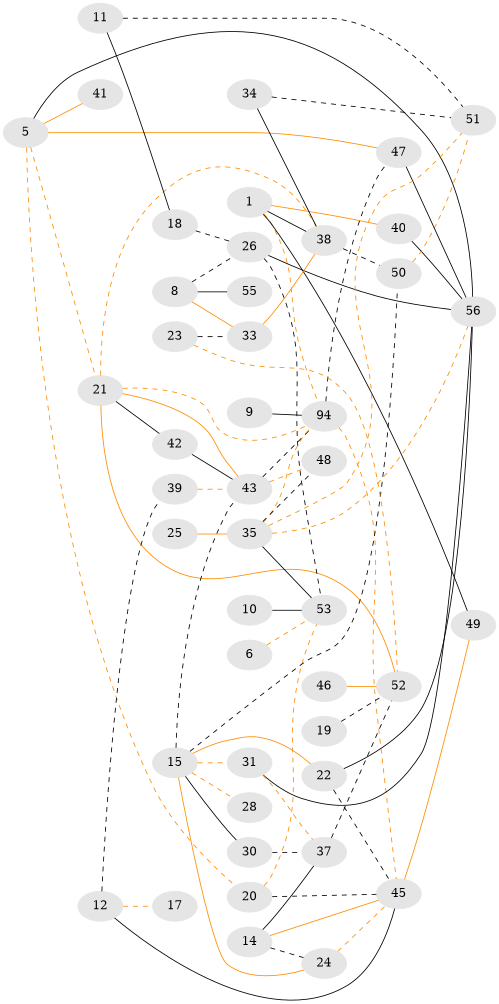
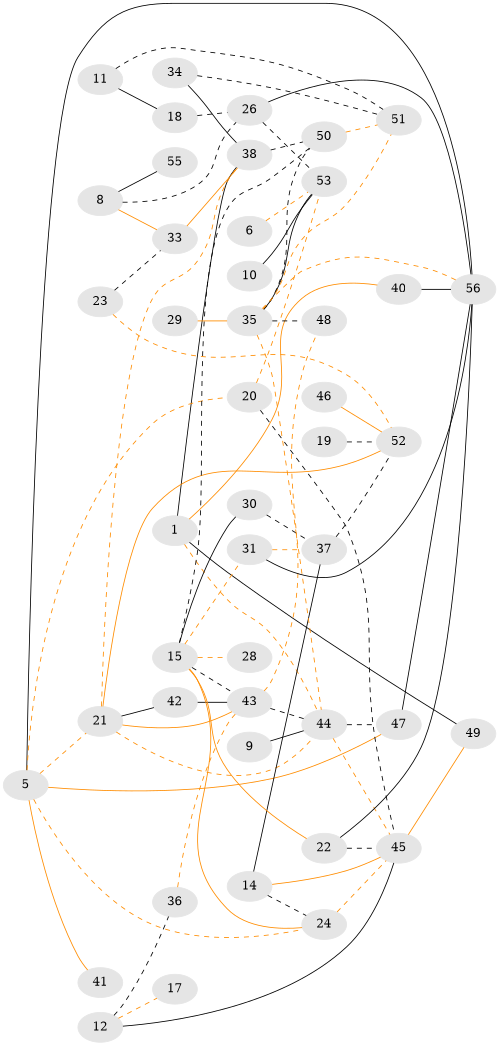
  graph {
    fontname="DejaVu Serif"
    rankdir=LR
    node [color=gray90 fontname="DejaVu Serif" style=filled]
    edge [color=black fontname="DejaVu Serif" style=dashed weight=1.0]
    1
    38
    40
-   44 [label=94]
+   44
    49
    50
    56
    47
    45
    5
    20
    21
    24
    41
    53
    43
    52
    42
    6
    8
    26
    33
    55
    9
    10
    11
    18
    51
    12
    17
-   39
+   39 [label=36]
    14
    37
    15
    22
    28
    30
    31
    48
    19
    23
-   25
+   25 [label=29]
    35
    34
    46
    1 -- 38 [style=solid]
    1 -- 40 [color=darkorange style=solid]
    1 -- 44 [color=darkorange]
    1 -- 49 [style=solid]
    38 -- 50
    40 -- 56 [style=solid]
    44 -- 47
    44 -- 45 [color=darkorange]
    50 -- 51 [color=darkorange]
    47 -- 56 [style=solid]
    45 -- 49 [color=darkorange style=solid]
    5 -- 56 [style=solid]
    5 -- 47 [color=darkorange style=solid]
    5 -- 20 [color=darkorange]
    5 -- 21 [color=darkorange]
+   5 -- 24 [color=darkorange]
    5 -- 41 [color=darkorange style=solid]
    20 -- 45
    20 -- 53 [color=darkorange]
    21 -- 38 [color=darkorange]
    21 -- 44 [color=darkorange]
    21 -- 43 [color=darkorange style=solid]
    21 -- 52 [color=darkorange style=solid]
    21 -- 42 [style=solid]
    24 -- 45 [color=darkorange]
    43 -- 44
    43 -- 48 [color=darkorange]
    42 -- 43 [style=solid]
    6 -- 53 [color=darkorange]
    8 -- 26
    8 -- 33 [color=darkorange style=solid]
    8 -- 55 [style=solid]
    26 -- 56 [style=solid]
    26 -- 53
    33 -- 38 [color=darkorange style=solid]
    9 -- 44 [style=solid]
    10 -- 53 [style=solid]
    11 -- 18 [style=solid]
    11 -- 51
    18 -- 26
    12 -- 45 [style=solid]
    12 -- 17 [color=darkorange]
    12 -- 39
    39 -- 43 [color=darkorange]
    14 -- 45 [color=darkorange style=solid]
    14 -- 24
    14 -- 37 [style=solid]
    37 -- 52
    15 -- 50
    15 -- 24 [color=darkorange style=solid]
    15 -- 43
    15 -- 22 [color=darkorange style=solid]
    15 -- 28 [color=darkorange]
    15 -- 30 [style=solid]
    15 -- 31 [color=darkorange]
    22 -- 56 [style=solid]
    22 -- 45
    30 -- 37
    31 -- 56 [style=solid]
    31 -- 37 [color=darkorange]
    19 -- 52
    23 -- 52 [color=darkorange]
    23 -- 33
    25 -- 35 [color=darkorange style=solid]
    35 -- 44 [color=darkorange]
+   35 -- 50
    35 -- 56 [color=darkorange]
    35 -- 53 [style=solid]
    35 -- 51 [color=darkorange]
    35 -- 48
    34 -- 38 [style=solid]
    34 -- 51
    46 -- 52 [color=darkorange style=solid]
  }
